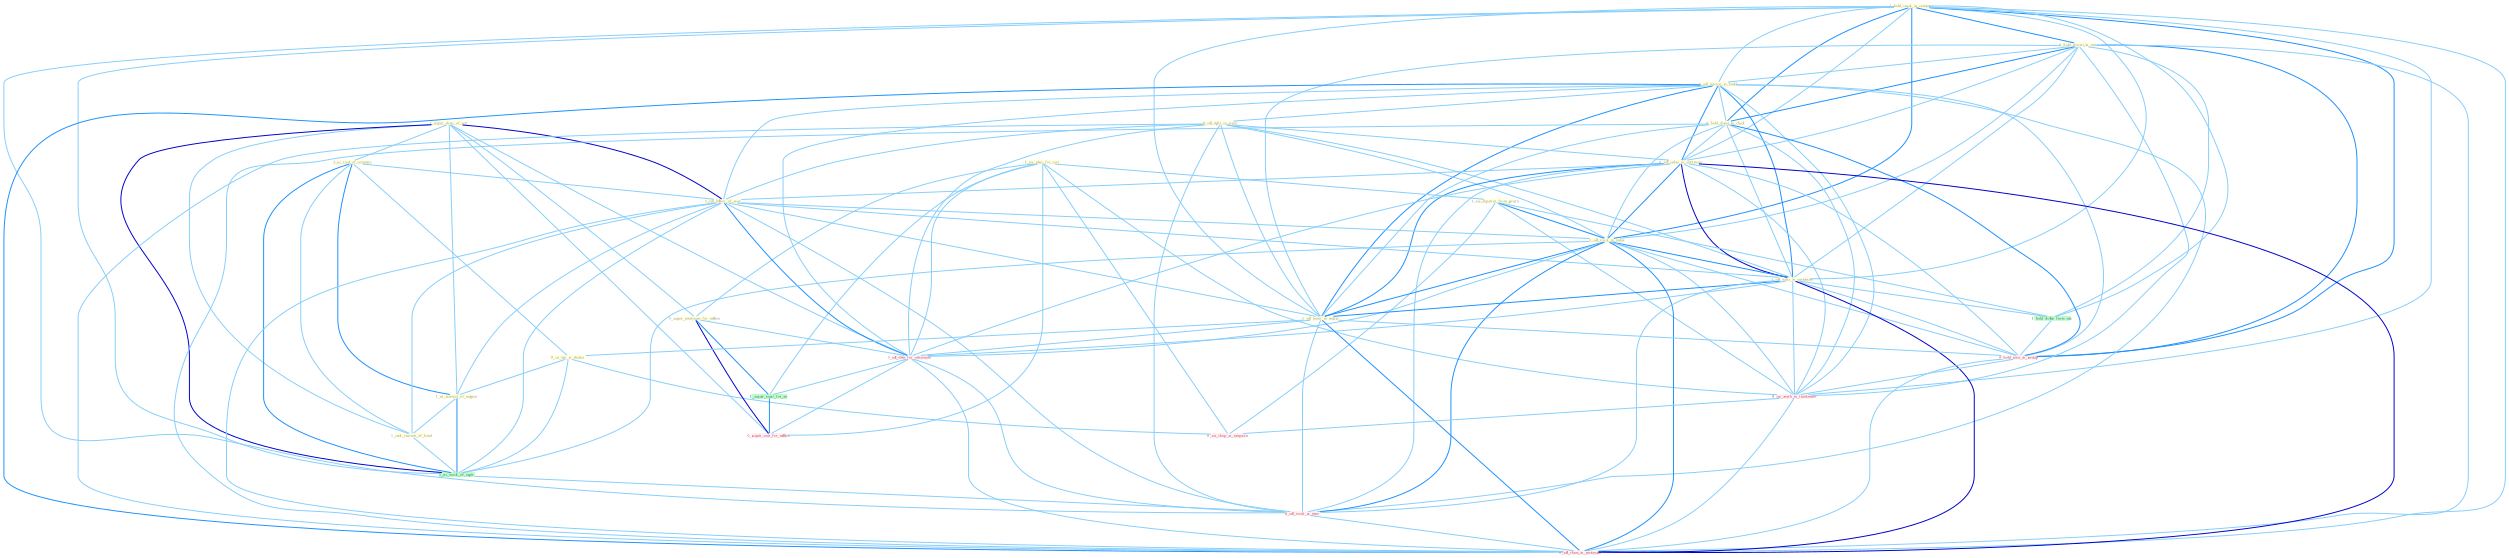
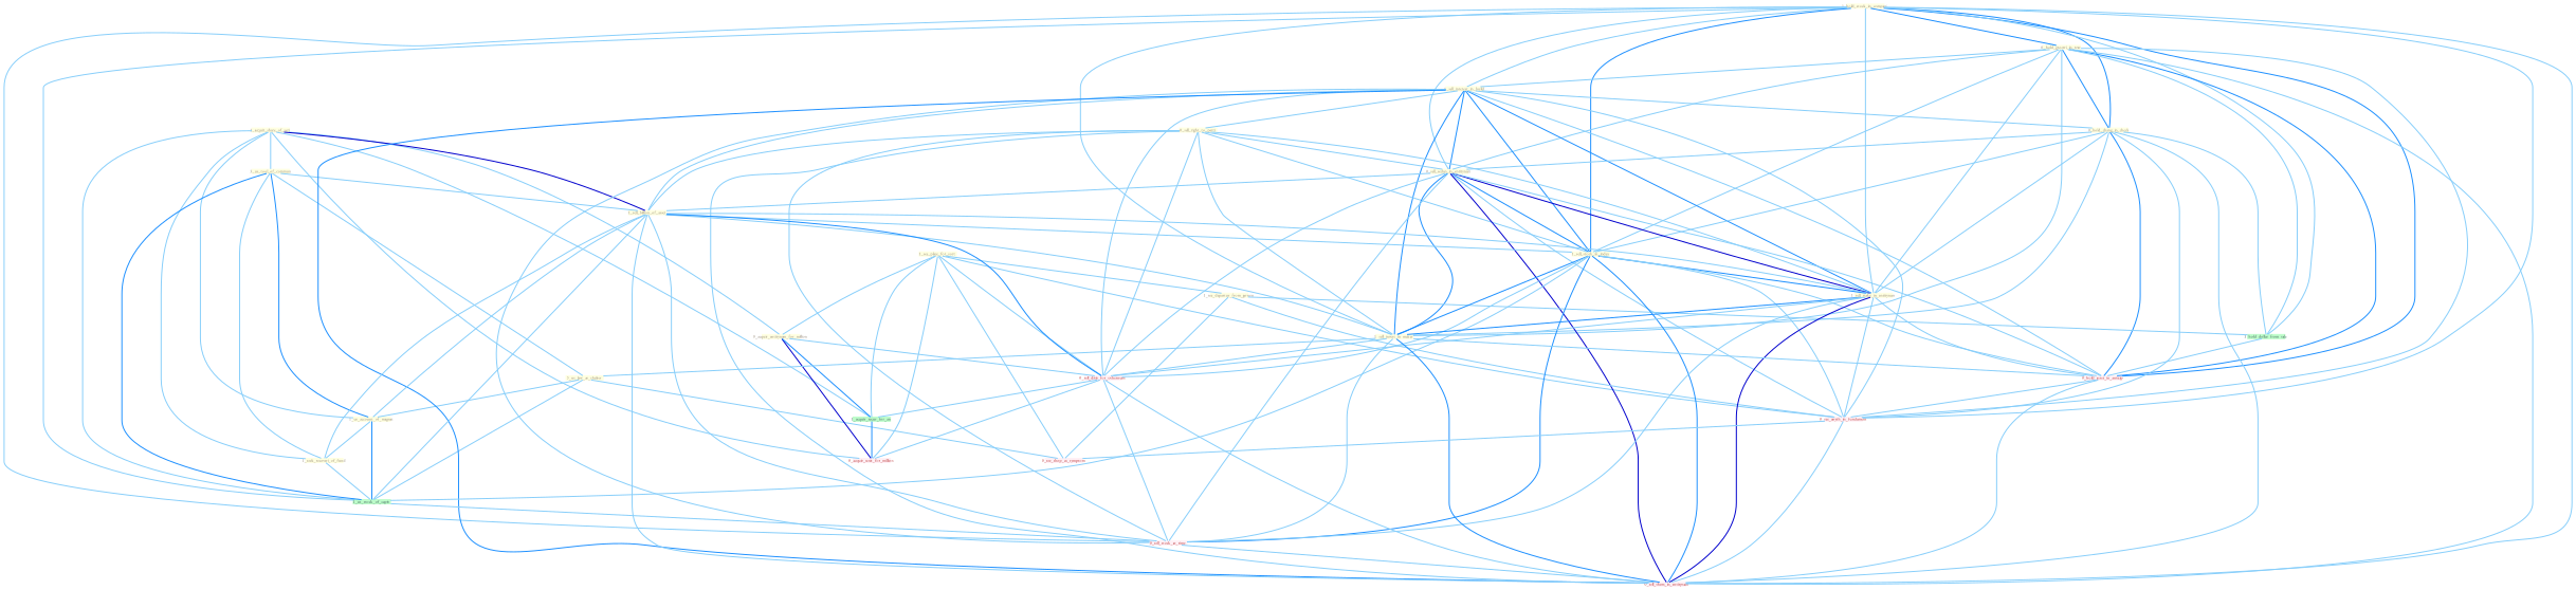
  graph {
    fontname="EB Garamond"
    node [color="#ffffe0" fixedsize=true fontcolor="#8b7d6b" fontname="EB Garamond" fontsize=4 shape=polygon style=filled]
    edge [color="#87cefa" fontname="EB Garamond" w=1]
    "1_acquir_share_of_seri " [height=.06 width=.5]
    "1_hold_stock_in_compani " [height=.06 width=.5]
    n3 [height=.06 label="3_us_tool_of_commun" width=.5]
    "0_hold_groceri_in_rear " [height=.06 width=.5]
    "0_us_law_as_shelter " [height=.06 width=.5]
    "1_sell_interest_in_build " [height=.06 width=.5]
    "0_sell_right_to_parti " [height=.06 width=.5]
    "0_hold_chang_in_check " [height=.06 width=.5]
    "1_see_place_for_sort " [height=.06 width=.5]
    "0_sell_sedan_in_entitynam " [height=.06 width=.5]
    "0_acquir_entitynam_for_million " [height=.06 width=.5]
    "1_sell_billion_of_asset " [height=.06 width=.5]
    "1_us_account_of_magnat " [height=.06 width=.5]
    "1_see_departur_from_govern " [height=.06 width=.5]
    "1_sell_stock_in_index " [height=.06 width=.5]
    "1_sell_stake_in_entitynam " [height=.06 width=.5]
    "1_seek_recoveri_of_fund " [height=.06 width=.5]
    "1_sell_invest_in_maker " [height=.06 width=.5]
    "0_sell_divis_for_othernum " [color="#fff0f5" fontcolor="#b22222" height=.06 width=.5]
    "0_hold_asset_in_anticip " [color="#fff0f5" fontcolor="#b22222" height=.06 width=.5]
    "0_sell_stock_at_time " [color="#fff0f5" fontcolor="#b22222" height=.06 width=.5]
-   "0_see_anyth_in_fundament " [color="#fff0f5" fontcolor="#b22222" height=.06 width=.5 label="8_see_anyth_in_fundament"]
+   "0_see_anyth_in_fundament " [color="#fff0f5" fontcolor="#b22222" height=.06 width=.5]
    "0_acquir_unit_for_million " [color="#fff0f5" fontcolor="#b22222" height=.06 width=.5]
    "0_see_shop_as_symptom " [color="#fff0f5" fontcolor="#b22222" height=.06 width=.5]
    "0_sell_them_in_entitynam " [color="#fff0f5" fontcolor="#b22222" height=.06 width=.5]
    "1_acquir_secur_for_an " [color="#BDFCC9" fontcolor="#2f4f4f" height=.06 width=.5]
    "1_us_stock_of_capit " [color="#BDFCC9" fontcolor="#2f4f4f" height=.06 width=.5]
    "1_hold_dollar_from_sale " [color="#BDFCC9" fontcolor="#2f4f4f" height=.06 width=.5]
    subgraph sub_1 {
      "1_acquir_share_of_seri "
      "1_hold_stock_in_compani "
      n3
      "0_hold_groceri_in_rear "
      "0_us_law_as_shelter "
      "1_sell_interest_in_build "
      "0_sell_right_to_parti "
      "0_hold_chang_in_check "
      "1_see_place_for_sort "
      "0_sell_sedan_in_entitynam "
      "0_acquir_entitynam_for_million "
      "1_sell_billion_of_asset "
      "1_us_account_of_magnat "
      "1_see_departur_from_govern "
      "1_sell_stock_in_index "
      "1_sell_stake_in_entitynam "
      "1_seek_recoveri_of_fund "
      "1_sell_invest_in_maker "
    }
    subgraph sub_2 {
      "0_sell_divis_for_othernum "
      "0_hold_asset_in_anticip "
      "0_sell_stock_at_time "
      "0_see_anyth_in_fundament "
      "0_acquir_unit_for_million "
      "0_see_shop_as_symptom "
      "0_sell_them_in_entitynam "
    }
    "1_acquir_share_of_seri " -- n3
    "1_acquir_share_of_seri " -- "0_acquir_entitynam_for_million "
    "1_acquir_share_of_seri " -- "1_sell_billion_of_asset " [color="#0000cd"]
    "1_acquir_share_of_seri " -- "1_us_account_of_magnat "
    "1_acquir_share_of_seri " -- "1_seek_recoveri_of_fund "
    "1_acquir_share_of_seri " -- "0_acquir_unit_for_million "
-   "1_acquir_share_of_seri " -- "0_sell_divis_for_othernum "
-   "1_acquir_share_of_seri " -- "1_us_stock_of_capit " [color="#0000cd"]
+   "1_acquir_share_of_seri " -- "1_acquir_secur_for_an "
+   "1_acquir_share_of_seri " -- "1_us_stock_of_capit "
    "1_hold_stock_in_compani " -- "0_hold_groceri_in_rear " [color="#1e90ff" w=2]
    "1_hold_stock_in_compani " -- "1_sell_interest_in_build "
    "1_hold_stock_in_compani " -- "0_hold_chang_in_check " [color="#1e90ff" w=2]
    "1_hold_stock_in_compani " -- "0_sell_sedan_in_entitynam "
    "1_hold_stock_in_compani " -- "1_sell_stock_in_index " [color="#1e90ff" w=2]
    "1_hold_stock_in_compani " -- "1_sell_stake_in_entitynam "
    "1_hold_stock_in_compani " -- "1_sell_invest_in_maker "
    "1_hold_stock_in_compani " -- "0_hold_asset_in_anticip " [color="#1e90ff" w=2]
    "1_hold_stock_in_compani " -- "0_sell_stock_at_time "
    "1_hold_stock_in_compani " -- "0_see_anyth_in_fundament "
    "1_hold_stock_in_compani " -- "0_sell_them_in_entitynam "
    "1_hold_stock_in_compani " -- "1_us_stock_of_capit "
    "1_hold_stock_in_compani " -- "1_hold_dollar_from_sale "
    n3 -- "0_us_law_as_shelter "
    n3 -- "1_sell_billion_of_asset "
    n3 -- "1_us_account_of_magnat " [color="#1e90ff" w=2]
    n3 -- "1_seek_recoveri_of_fund "
    n3 -- "1_us_stock_of_capit " [color="#1e90ff" w=2]
    "0_hold_groceri_in_rear " -- "1_sell_interest_in_build "
    "0_hold_groceri_in_rear " -- "0_hold_chang_in_check " [color="#1e90ff" w=2]
    "0_hold_groceri_in_rear " -- "0_sell_sedan_in_entitynam "
    "0_hold_groceri_in_rear " -- "1_sell_stock_in_index "
    "0_hold_groceri_in_rear " -- "1_sell_stake_in_entitynam "
    "0_hold_groceri_in_rear " -- "1_sell_invest_in_maker "
    "0_hold_groceri_in_rear " -- "0_hold_asset_in_anticip " [color="#1e90ff" w=2]
    "0_hold_groceri_in_rear " -- "0_see_anyth_in_fundament "
    "0_hold_groceri_in_rear " -- "0_sell_them_in_entitynam "
    "0_hold_groceri_in_rear " -- "1_hold_dollar_from_sale "
    "0_us_law_as_shelter " -- "1_us_account_of_magnat "
    "0_us_law_as_shelter " -- "0_see_shop_as_symptom "
    "0_us_law_as_shelter " -- "1_us_stock_of_capit "
    "1_sell_interest_in_build " -- "0_sell_right_to_parti "
    "1_sell_interest_in_build " -- "0_hold_chang_in_check "
    "1_sell_interest_in_build " -- "0_sell_sedan_in_entitynam " [color="#1e90ff" w=2]
    "1_sell_interest_in_build " -- "1_sell_billion_of_asset "
-   "1_see_departur_from_govern " -- "1_sell_stock_in_index " [color="#1e90ff" w=2]
+   "1_sell_interest_in_build " -- "1_sell_stock_in_index " [color="#1e90ff" w=2]
    "1_sell_interest_in_build " -- "1_sell_stake_in_entitynam " [color="#1e90ff" w=2]
    "1_sell_interest_in_build " -- "1_sell_invest_in_maker " [color="#1e90ff" w=2]
    "1_sell_interest_in_build " -- "0_sell_divis_for_othernum "
    "1_sell_interest_in_build " -- "0_hold_asset_in_anticip "
    "1_sell_interest_in_build " -- "0_sell_stock_at_time "
    "1_sell_interest_in_build " -- "0_see_anyth_in_fundament "
    "1_sell_interest_in_build " -- "0_sell_them_in_entitynam " [color="#1e90ff" w=2]
    "0_sell_right_to_parti " -- "0_sell_sedan_in_entitynam "
    "0_sell_right_to_parti " -- "1_sell_billion_of_asset "
    "0_sell_right_to_parti " -- "1_sell_stock_in_index "
    "0_sell_right_to_parti " -- "1_sell_stake_in_entitynam "
    "0_sell_right_to_parti " -- "1_sell_invest_in_maker "
    "0_sell_right_to_parti " -- "0_sell_divis_for_othernum "
    "0_sell_right_to_parti " -- "0_sell_stock_at_time "
    "0_sell_right_to_parti " -- "0_sell_them_in_entitynam "
    "0_hold_chang_in_check " -- "0_sell_sedan_in_entitynam "
    "0_hold_chang_in_check " -- "1_sell_stock_in_index "
    "0_hold_chang_in_check " -- "1_sell_stake_in_entitynam "
    "0_hold_chang_in_check " -- "1_sell_invest_in_maker "
    "0_hold_chang_in_check " -- "0_hold_asset_in_anticip " [color="#1e90ff" w=2]
    "0_hold_chang_in_check " -- "0_see_anyth_in_fundament "
    "0_hold_chang_in_check " -- "0_sell_them_in_entitynam "
-   "1_sell_stake_in_entitynam " -- "1_hold_dollar_from_sale "
+   "0_hold_chang_in_check " -- "1_hold_dollar_from_sale "
    "1_see_place_for_sort " -- "0_acquir_entitynam_for_million "
    "1_see_place_for_sort " -- "1_see_departur_from_govern "
    "1_see_place_for_sort " -- "0_sell_divis_for_othernum "
    "1_see_place_for_sort " -- "0_see_anyth_in_fundament "
    "1_see_place_for_sort " -- "0_acquir_unit_for_million "
    "1_see_place_for_sort " -- "0_see_shop_as_symptom "
    "1_see_place_for_sort " -- "1_acquir_secur_for_an "
    "0_sell_sedan_in_entitynam " -- "1_sell_billion_of_asset "
    "0_sell_sedan_in_entitynam " -- "1_sell_stock_in_index " [color="#1e90ff" w=2]
    "0_sell_sedan_in_entitynam " -- "1_sell_stake_in_entitynam " [color="#0000cd" w=3]
    "0_sell_sedan_in_entitynam " -- "1_sell_invest_in_maker " [color="#1e90ff" w=2]
    "0_sell_sedan_in_entitynam " -- "0_sell_divis_for_othernum "
    "0_sell_sedan_in_entitynam " -- "0_hold_asset_in_anticip "
    "0_sell_sedan_in_entitynam " -- "0_sell_stock_at_time "
    "0_sell_sedan_in_entitynam " -- "0_see_anyth_in_fundament "
    "0_sell_sedan_in_entitynam " -- "0_sell_them_in_entitynam " [color="#0000cd" w=3]
    "0_acquir_entitynam_for_million " -- "0_sell_divis_for_othernum "
    "0_acquir_entitynam_for_million " -- "0_acquir_unit_for_million " [color="#0000cd" w=3]
    "0_acquir_entitynam_for_million " -- "1_acquir_secur_for_an " [color="#1e90ff" w=2]
    "1_sell_billion_of_asset " -- "1_us_account_of_magnat "
    "1_sell_billion_of_asset " -- "1_sell_stock_in_index "
    "1_sell_billion_of_asset " -- "1_sell_stake_in_entitynam "
    "1_sell_billion_of_asset " -- "1_seek_recoveri_of_fund "
    "1_sell_billion_of_asset " -- "1_sell_invest_in_maker "
    "1_sell_billion_of_asset " -- "0_sell_divis_for_othernum " [color="#1e90ff"]
    "1_sell_billion_of_asset " -- "0_sell_stock_at_time "
    "1_sell_billion_of_asset " -- "0_sell_them_in_entitynam "
    "1_sell_billion_of_asset " -- "1_us_stock_of_capit "
    "1_us_account_of_magnat " -- "1_seek_recoveri_of_fund "
    "1_us_account_of_magnat " -- "1_us_stock_of_capit " [color="#1e90ff" w=2]
    "1_see_departur_from_govern " -- "0_see_anyth_in_fundament "
    "1_see_departur_from_govern " -- "0_see_shop_as_symptom "
    "1_see_departur_from_govern " -- "1_hold_dollar_from_sale "
    "1_sell_stock_in_index " -- "1_sell_stake_in_entitynam " [color="#1e90ff" w=2]
    "1_sell_stock_in_index " -- "1_sell_invest_in_maker " [color="#1e90ff" w=2]
    "1_sell_stock_in_index " -- "0_sell_divis_for_othernum "
    "1_sell_stock_in_index " -- "0_hold_asset_in_anticip "
    "1_sell_stock_in_index " -- "0_sell_stock_at_time " [color="#1e90ff" w=2]
    "1_sell_stock_in_index " -- "0_see_anyth_in_fundament "
    "1_sell_stock_in_index " -- "0_sell_them_in_entitynam " [color="#1e90ff" w=2]
    "1_sell_stock_in_index " -- "1_us_stock_of_capit "
    "1_sell_stake_in_entitynam " -- "1_sell_invest_in_maker " [color="#1e90ff" w=2]
    "1_sell_stake_in_entitynam " -- "0_sell_divis_for_othernum "
    "1_sell_stake_in_entitynam " -- "0_hold_asset_in_anticip "
    "1_sell_stake_in_entitynam " -- "0_sell_stock_at_time "
    "1_sell_stake_in_entitynam " -- "0_see_anyth_in_fundament "
    "1_sell_stake_in_entitynam " -- "0_sell_them_in_entitynam " [color="#0000cd" w=3]
    "1_seek_recoveri_of_fund " -- "1_us_stock_of_capit "
    "1_sell_invest_in_maker " -- "0_us_law_as_shelter "
    "1_sell_invest_in_maker " -- "0_sell_divis_for_othernum "
    "1_sell_invest_in_maker " -- "0_hold_asset_in_anticip "
    "1_sell_invest_in_maker " -- "0_sell_stock_at_time "
    "1_sell_invest_in_maker " -- "0_sell_them_in_entitynam " [color="#1e90ff" w=2]
    "0_sell_divis_for_othernum " -- "0_sell_stock_at_time "
    "0_sell_divis_for_othernum " -- "0_acquir_unit_for_million "
    "0_sell_divis_for_othernum " -- "0_sell_them_in_entitynam "
    "0_sell_divis_for_othernum " -- "1_acquir_secur_for_an "
    "0_hold_asset_in_anticip " -- "0_see_anyth_in_fundament "
    "0_hold_asset_in_anticip " -- "0_sell_them_in_entitynam "
    "0_sell_stock_at_time " -- "0_sell_them_in_entitynam "
    "0_see_anyth_in_fundament " -- "0_see_shop_as_symptom "
    "0_see_anyth_in_fundament " -- "0_sell_them_in_entitynam "
    "1_acquir_secur_for_an " -- "0_acquir_unit_for_million " [color="#1e90ff" w=2]
    "1_us_stock_of_capit " -- "0_sell_stock_at_time "
    "1_hold_dollar_from_sale " -- "0_hold_asset_in_anticip "
  }
